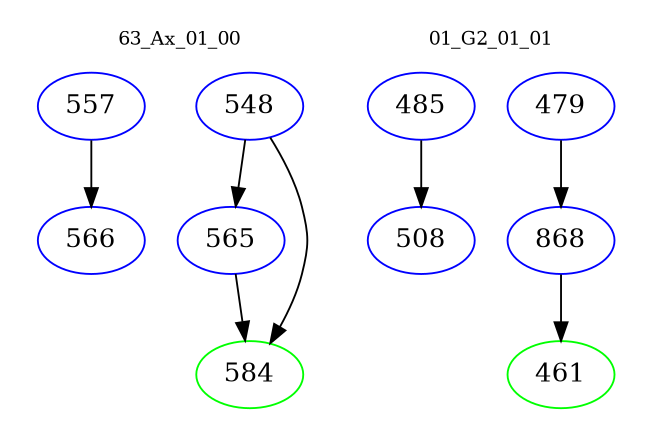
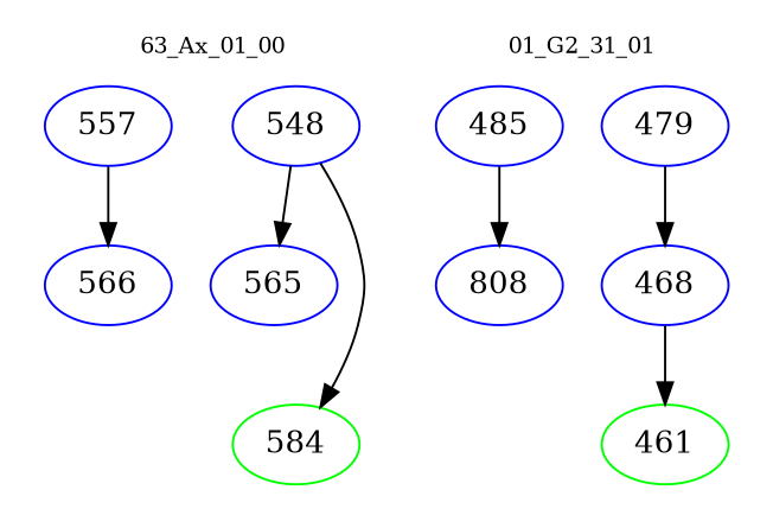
  digraph {
    node [color=blue]
    edge [color=black]
    n1 [label=548]
    n2 [label=565]
    n3 [label=557]
    n4 [color=green label=584]
    n5 [label=566]
    n6 [label=479]
-   n7 [label=868]
+   n7 [label=468]
    n8 [label=485]
    n9 [color=green label=461]
-   n10 [label=508]
+   n10 [label=808]
    subgraph cluster_1 {
      color=white
      fontsize=10
      label="63_Ax_01_00"
      n1
      n2
      n3
      n4
      n5
    }
    subgraph cluster_2 {
      color=white
      fontsize=10
-     label="01_G2_01_01"
+     label="01_G2_31_01"
      n6
      n7
      n8
      n9
      n10
    }
    n1 -> n2
    n1 -> n4
-   n2 -> n4
    n3 -> n5
    n6 -> n7
    n7 -> n9
    n8 -> n10
  }
